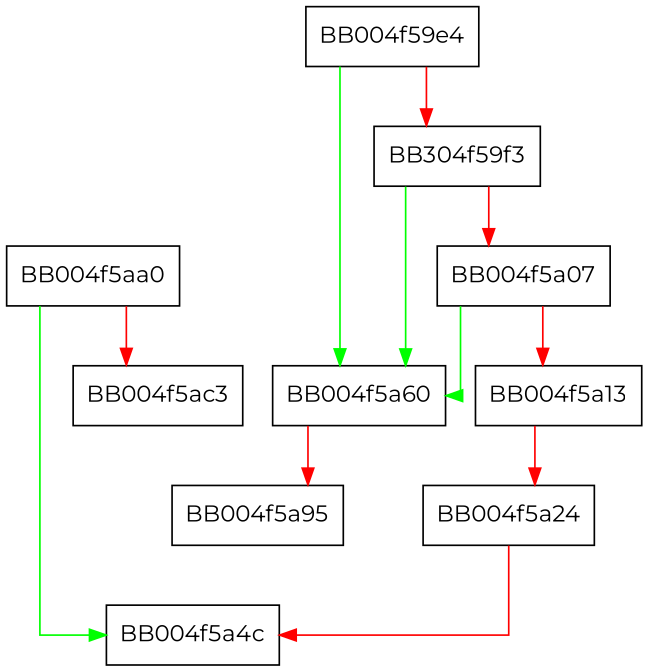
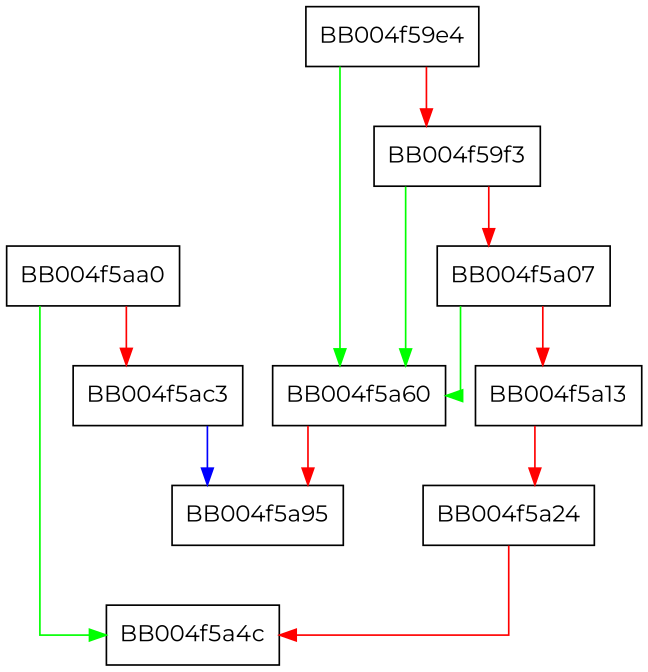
  digraph {
    fontname=Montserrat
    splines=ortho
    node [fontname=Montserrat shape=box]
    edge [color=red fontname=Montserrat]
    BB004f5a60
    BB004f5a95
    BB004f59e4
-   BB004f59f3 [label=BB304f59f3]
+   BB004f59f3
    BB004f5a07
    BB004f5a13
    BB004f5a24
    BB004f5a4c
    BB004f5aa0
    BB004f5ac3
    BB004f5a60 -> BB004f5a95
    BB004f59e4 -> BB004f5a60 [color=green]
    BB004f59e4 -> BB004f59f3
    BB004f59f3 -> BB004f5a60 [color=green]
    BB004f59f3 -> BB004f5a07
    BB004f5a07 -> BB004f5a60 [color=green]
    BB004f5a07 -> BB004f5a13
    BB004f5a13 -> BB004f5a24
    BB004f5a24 -> BB004f5a4c
    BB004f5aa0 -> BB004f5a4c [color=green]
    BB004f5aa0 -> BB004f5ac3
+   BB004f5ac3 -> BB004f5a95 [color=blue]
  }
